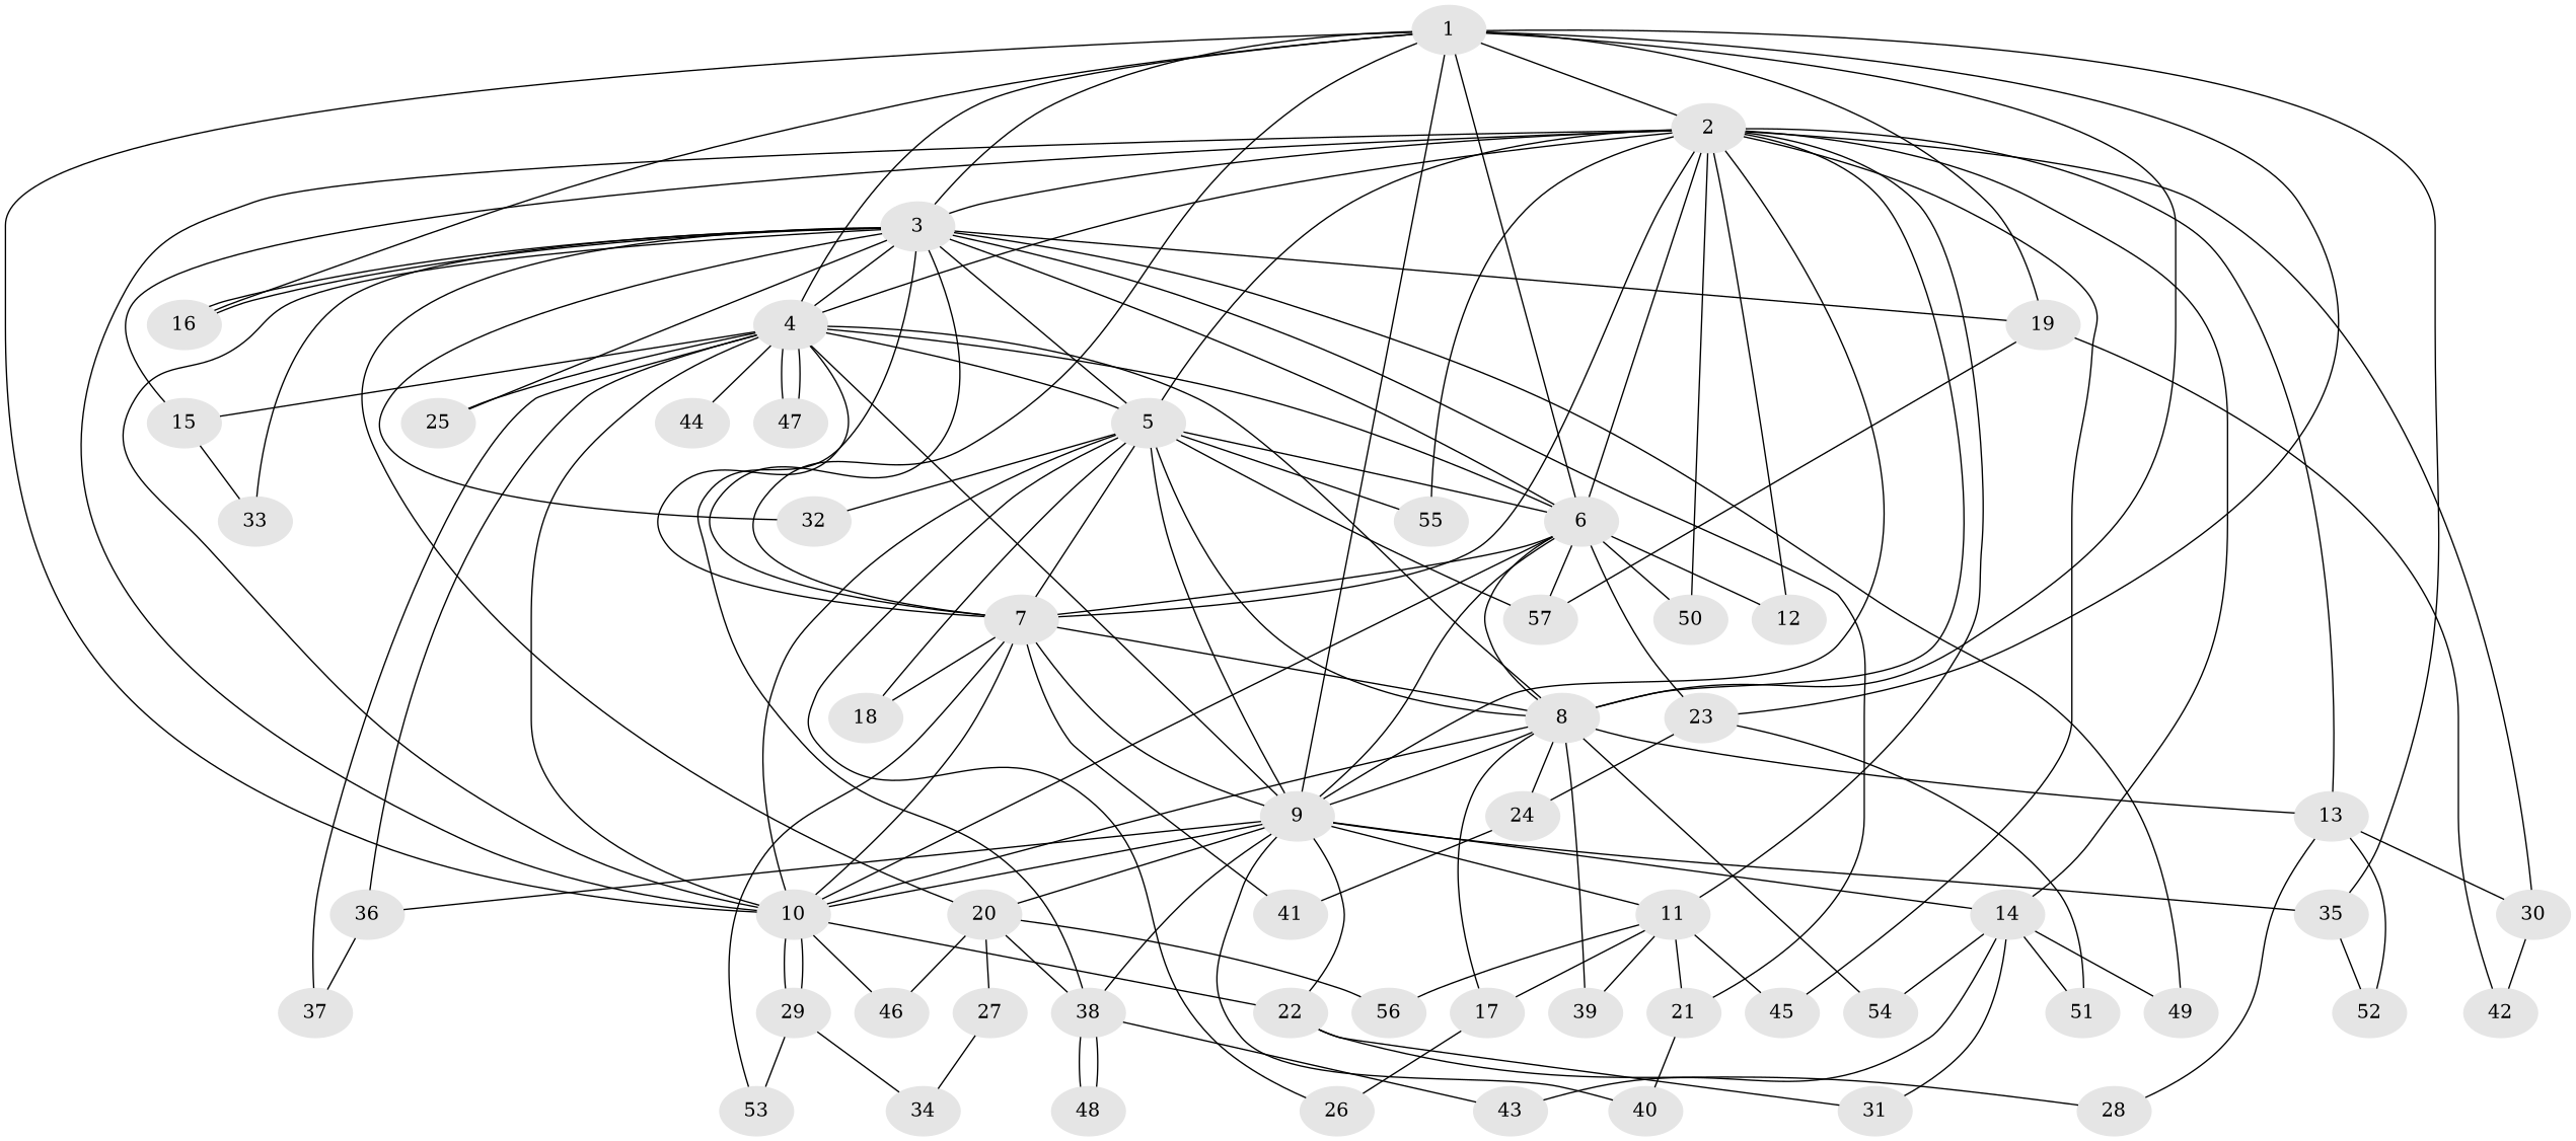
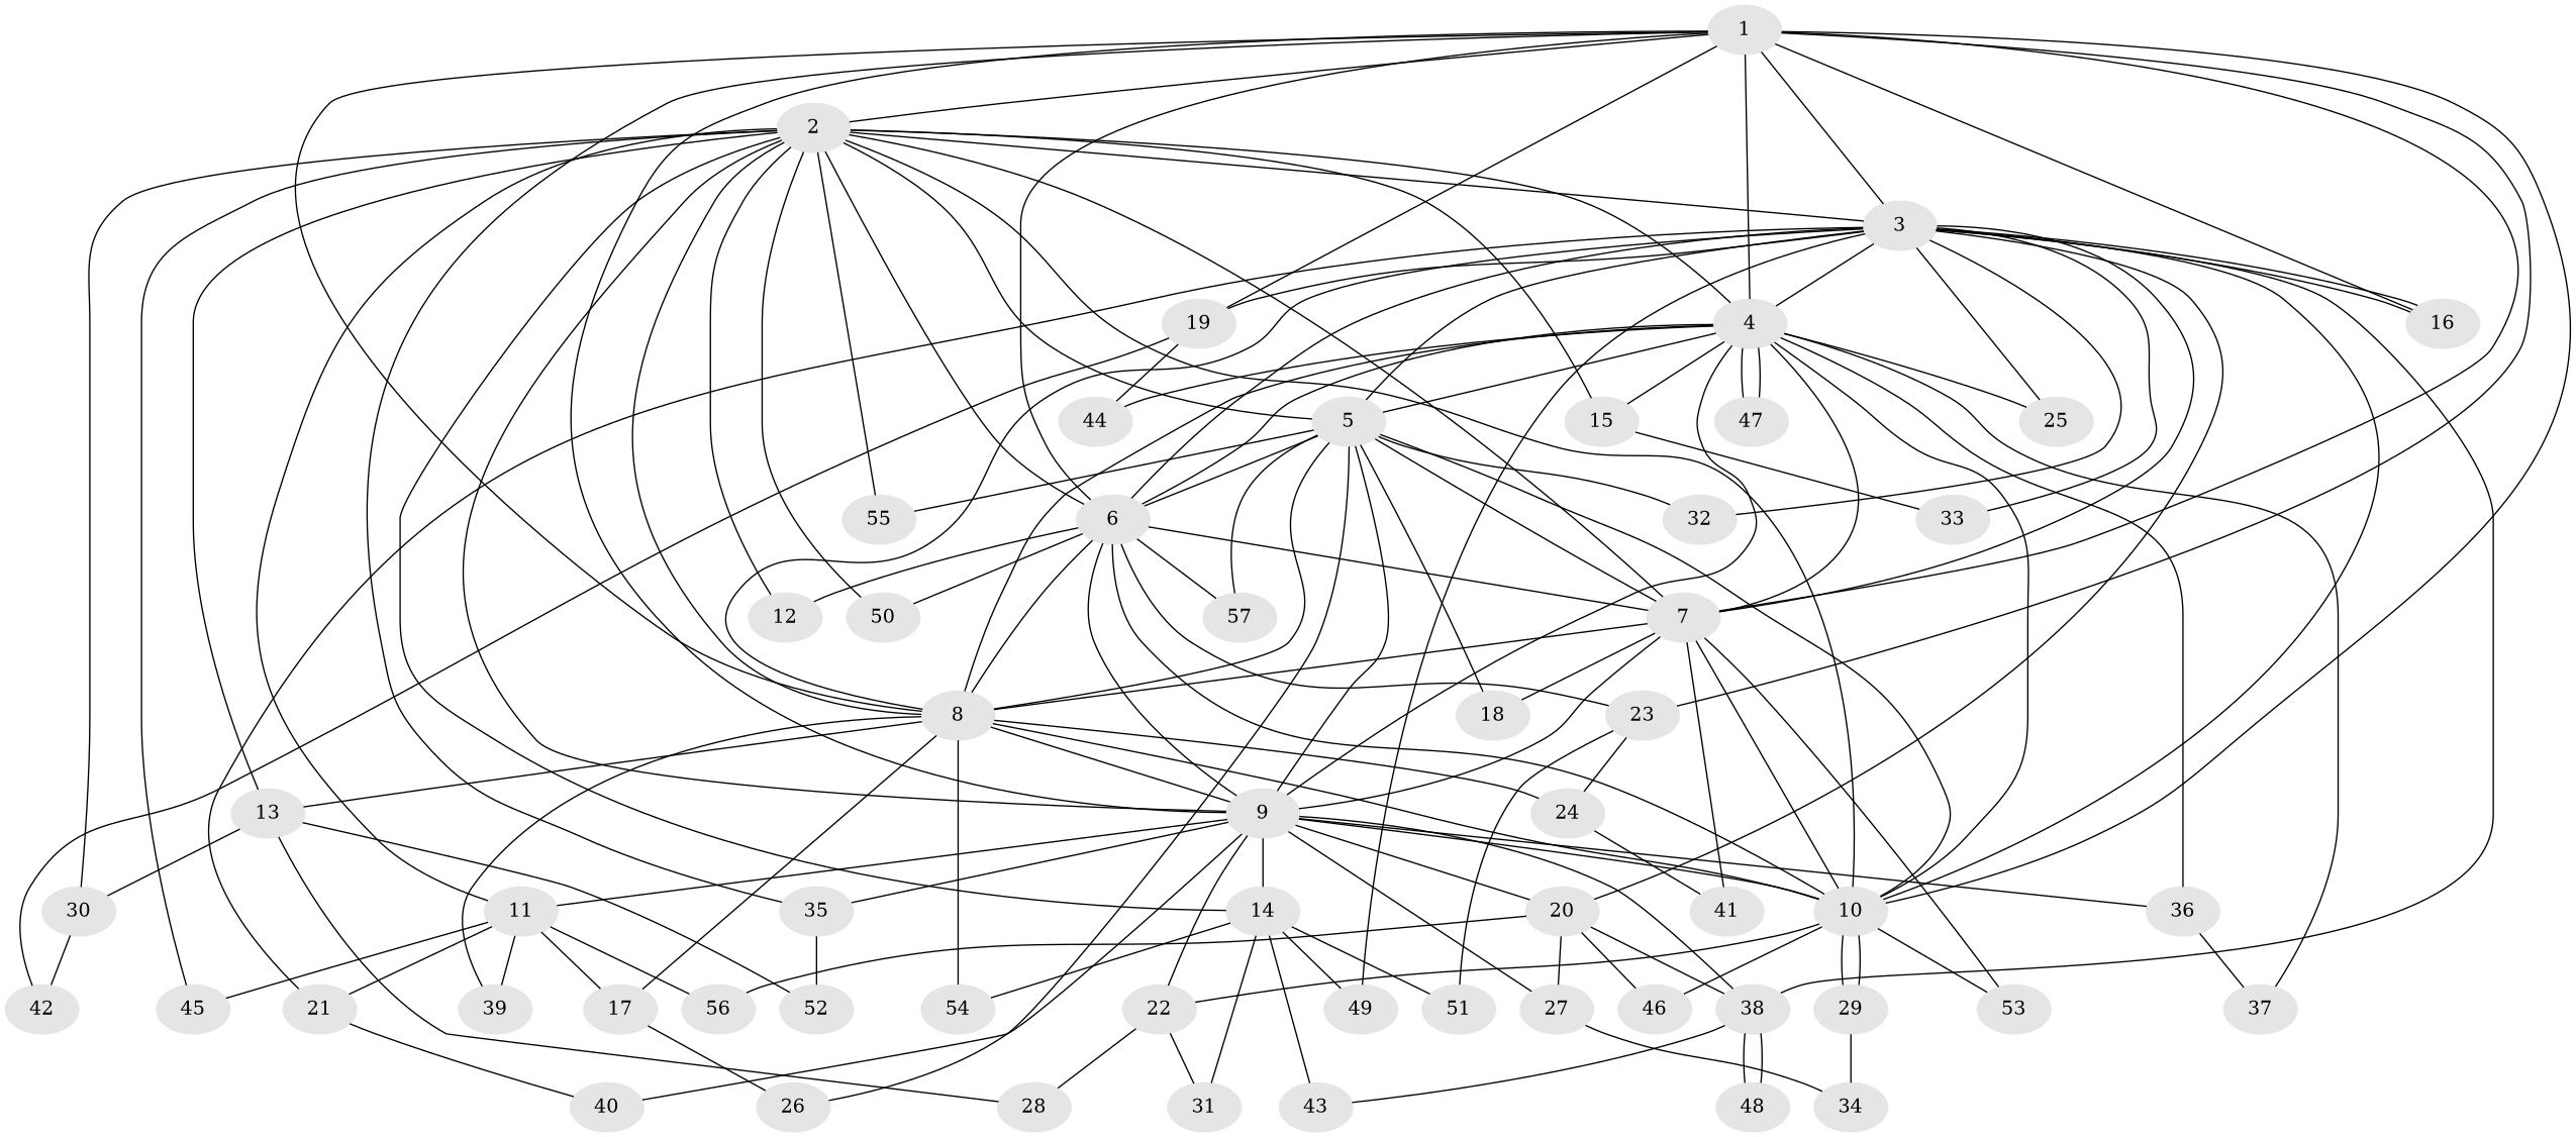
  graph {
    node [color=gray90 style=filled]
    1
    2
    3
    4
    6
    7
    8
    9
    10
    19
    23
    35
    16
    5
    11
    12
    13
    14
    15
    30
    45
    50
    55
    20
    21
    25
    32
    33
    49
    38
    36
    37
    44
    47
    18
    26
    57
    41
    53
    17
    24
    39
    54
    22
    27
    40
    29
    46
    42
    51
    52
    56
    28
    31
    43
    34
    48
    1 -- 2
    1 -- 3
    1 -- 4
    1 -- 6
    1 -- 7
    1 -- 8
    1 -- 9
    1 -- 10
    1 -- 19
    1 -- 23
    1 -- 35
    1 -- 16
    2 -- 3
    2 -- 4
    2 -- 6
    2 -- 7
    2 -- 8
    2 -- 9
    2 -- 10
    2 -- 5
    2 -- 11
    2 -- 12
    2 -- 13
    2 -- 14
    2 -- 15
    2 -- 30
    2 -- 45
    2 -- 50
    2 -- 55
    3 -- 4
    3 -- 6
    3 -- 7
+   3 -- 8
    3 -- 10
    3 -- 19
    3 -- 16
    3 -- 16
    3 -- 5
    3 -- 20
    3 -- 21
    3 -- 25
    3 -- 32
    3 -- 33
    3 -- 49
    3 -- 38
    4 -- 6
    4 -- 7
    4 -- 8
    4 -- 9
    4 -- 10
    4 -- 5
    4 -- 15
    4 -- 25
    4 -- 36
    4 -- 37
    4 -- 44
    4 -- 47
    4 -- 47
    6 -- 7
    6 -- 8
    6 -- 9
    6 -- 10
    6 -- 23
    6 -- 12
    6 -- 50
    6 -- 57
    7 -- 8
    7 -- 9
    7 -- 10
    7 -- 18
    7 -- 41
    7 -- 53
    8 -- 9
    8 -- 10
    8 -- 13
    8 -- 17
    8 -- 24
    8 -- 39
    8 -- 54
    9 -- 10
    9 -- 35
    9 -- 11
    9 -- 14
    9 -- 20
    9 -- 38
    9 -- 36
    9 -- 22
+   9 -- 27
    9 -- 40
-   29 -- 53
+   10 -- 53
    10 -- 22
    10 -- 29
    10 -- 29
    10 -- 46
-   19 -- 57
+   19 -- 44
    19 -- 42
    23 -- 24
    23 -- 51
    35 -- 52
    5 -- 6
    5 -- 7
    5 -- 8
    5 -- 9
    5 -- 10
    5 -- 55
    5 -- 32
    5 -- 18
    5 -- 26
    5 -- 57
    11 -- 45
    11 -- 21
    11 -- 17
    11 -- 39
    11 -- 56
    13 -- 30
    13 -- 52
    13 -- 28
    14 -- 49
    14 -- 54
    14 -- 51
    14 -- 31
    14 -- 43
    15 -- 33
    30 -- 42
    20 -- 38
    20 -- 27
    20 -- 46
    20 -- 56
    21 -- 40
    38 -- 43
    38 -- 48
    38 -- 48
    36 -- 37
    17 -- 26
    24 -- 41
    22 -- 28
    22 -- 31
    27 -- 34
    29 -- 34
  }
